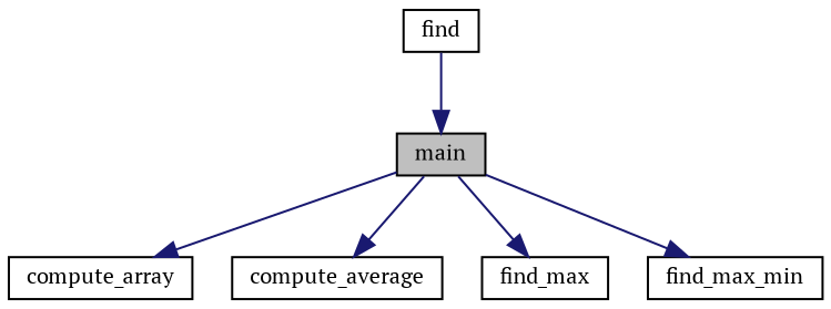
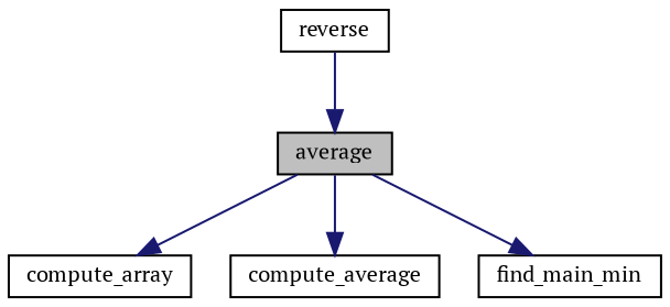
  digraph {
    fontname="PT Serif"
    rankdir=TB
    node [color=black fillcolor=white fontname="PT Serif" fontsize=10 shape=record style=filled]
    edge [color=midnightblue fontname="PT Serif" fontsize=10 labelfontname=Helvetica labelfontsize=10 style=solid]
-   n1 [fillcolor=grey75 fontcolor=black height=0.2 label=main width=0.4]
+   n1 [fillcolor=grey75 fontcolor=black height=0.2 label=average width=0.4]
    n2 [height=0.2 label=compute_array width=0.4]
    n3 [height=0.2 label=compute_average width=0.4]
-   n4 [height=0.2 label=find_max width=0.4]
-   n5 [height=0.2 label=find_max_min width=0.4]
-   n6 [height=0.2 label=find width=0.4]
+   n5 [height=0.2 label=find_main_min width=0.4]
+   n6 [height=0.2 label=reverse width=0.4]
    n1 -> n2
    n1 -> n3
-   n1 -> n4
    n1 -> n5
    n6 -> n1
  }
